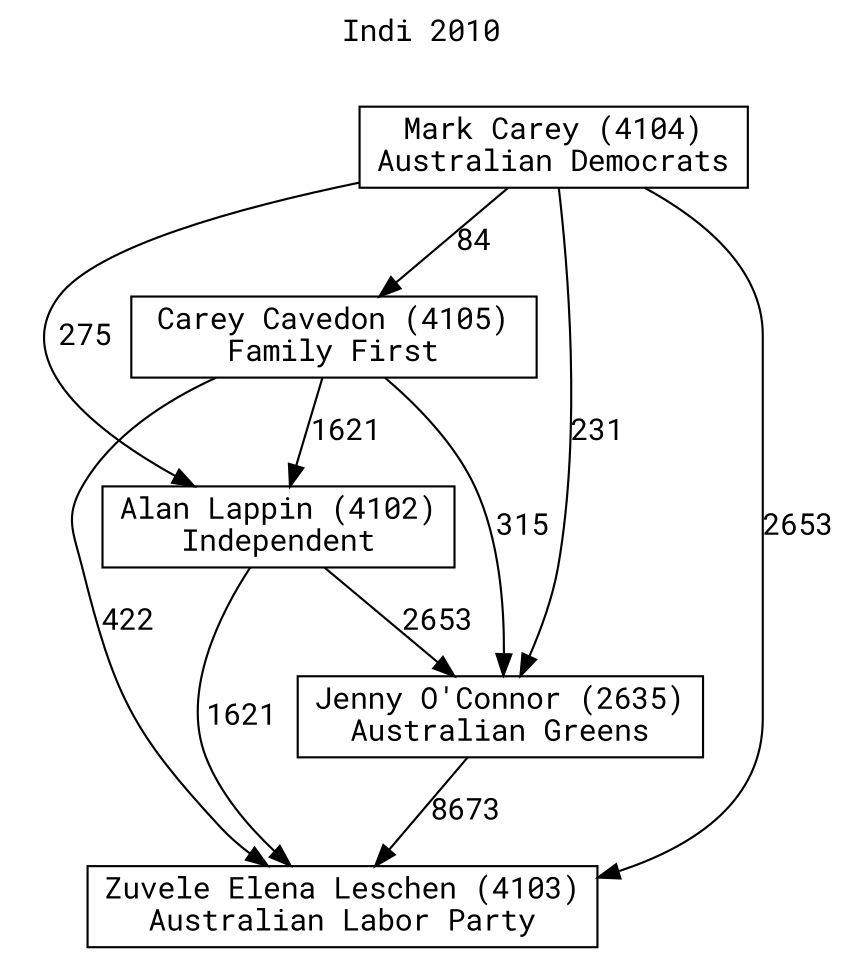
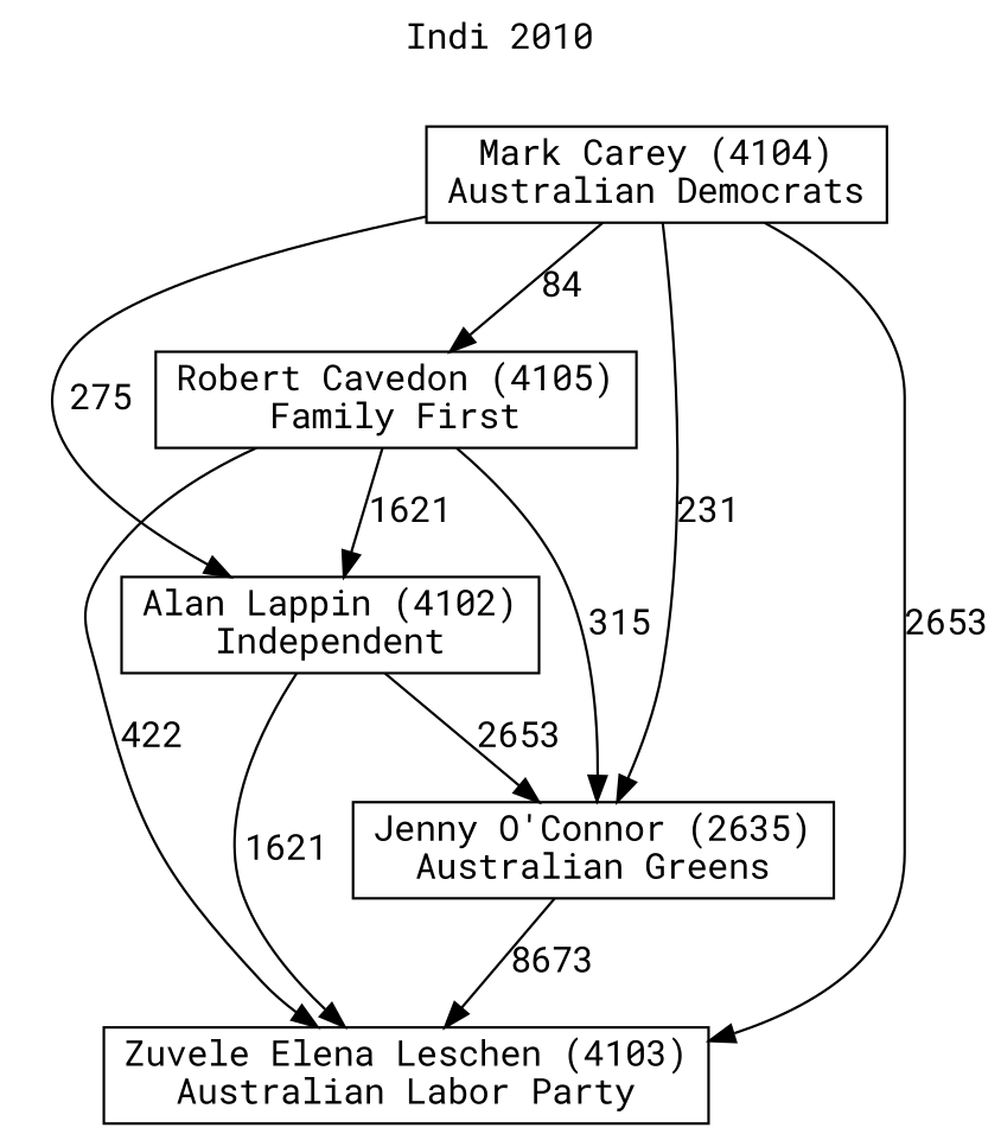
  digraph {
    fontname="Roboto Mono"
    label="Indi 2010"
    labelloc=t
    mclimit=10
    node [fontname="Roboto Mono" shape=box]
    edge [fontname="Roboto Mono"]
    n1 [label="Zuvele Elena Leschen (4103)\nAustralian Labor Party"]
    n2 [label="Jenny O'Connor (2635)\nAustralian Greens"]
    n3 [label="Alan Lappin (4102)\nIndependent"]
-   n4 [label="Carey Cavedon (4105)\nFamily First"]
+   n4 [label="Robert Cavedon (4105)\nFamily First"]
    n5 [label="Mark Carey (4104)\nAustralian Democrats"]
    n2 -> n1 [label=8673]
    n3 -> n1 [label=1621]
    n3 -> n2 [label=2653]
    n4 -> n1 [label=422]
    n4 -> n2 [label=315]
    n4 -> n3 [label=1621]
    n5 -> n1 [label=2653]
    n5 -> n2 [label=231]
    n5 -> n3 [label=275]
    n5 -> n4 [label=84]
  }
